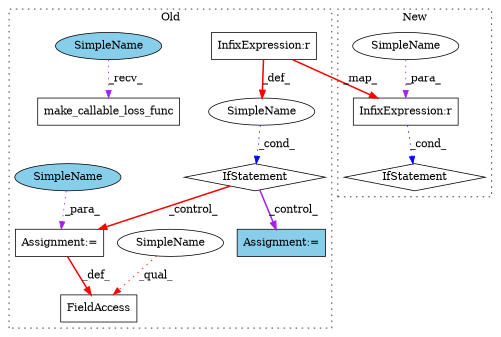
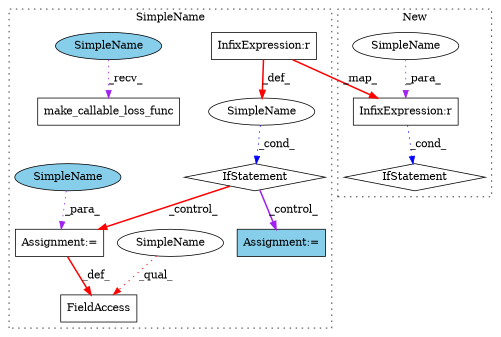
  digraph {
    node [a=42 l=4 s=709 shape=box style=filled fillcolor=white]
    edge [color=red style=dotted]
    n1 [a=32 l="24,1" label=make_callable_loss_func s="849,882"]
    n2 [a=22 l=22 label=FieldAccess]
    n3 [a=7 l=1 label="Assignment:=" s=731]
    n4 [a=27 label="InfixExpression:r" s=691]
    n5 [label=SimpleName shape=ellipse l="" s=""]
    n6 [a=25 l="4,2" label=IfStatement s="671,699" shape=diamond]
    n7 [a=7 l=1 label="Assignment:=" s=792 fillcolor=skyblue]
    n8 [label=SimpleName shape=ellipse]
    n9 [label=SimpleName s=844 shape=ellipse fillcolor=skyblue]
    n10 [l=16 label=SimpleName s=732 shape=ellipse fillcolor=skyblue]
    n11 [a=25 l=3 label=IfStatement s=968 shape=diamond]
    n12 [a=27 label="InfixExpression:r" s=959]
    n13 [l=16 label=SimpleName s=576 shape=ellipse]
    subgraph cluster_1 {
-     label=Old
+     label=SimpleName
      style=dotted
      n1
      n2
      n3
      n4
      n5
      n6
      n7
      n8
      n9
      n10
    }
    subgraph cluster_2 {
      label=New
      style=dotted
      n11
      n12
      n13
    }
    n3 -> n2 [label=_def_ style=bold]
    n4 -> n5 [label=_def_ style=bold]
    n4 -> n12 [label=_map_ style=bold]
    n5 -> n6 [label=_cond_ color=blue]
    n6 -> n3 [label=_control_ style=bold]
    n6 -> n7 [label=_control_ color=purple style=bold]
    n8 -> n2 [label=_qual_]
    n9 -> n1 [label=_recv_ color=purple]
    n10 -> n3 [label=_para_ color=purple]
    n12 -> n11 [label=_cond_ color=blue]
    n13 -> n12 [label=_para_ color=purple]
  }
